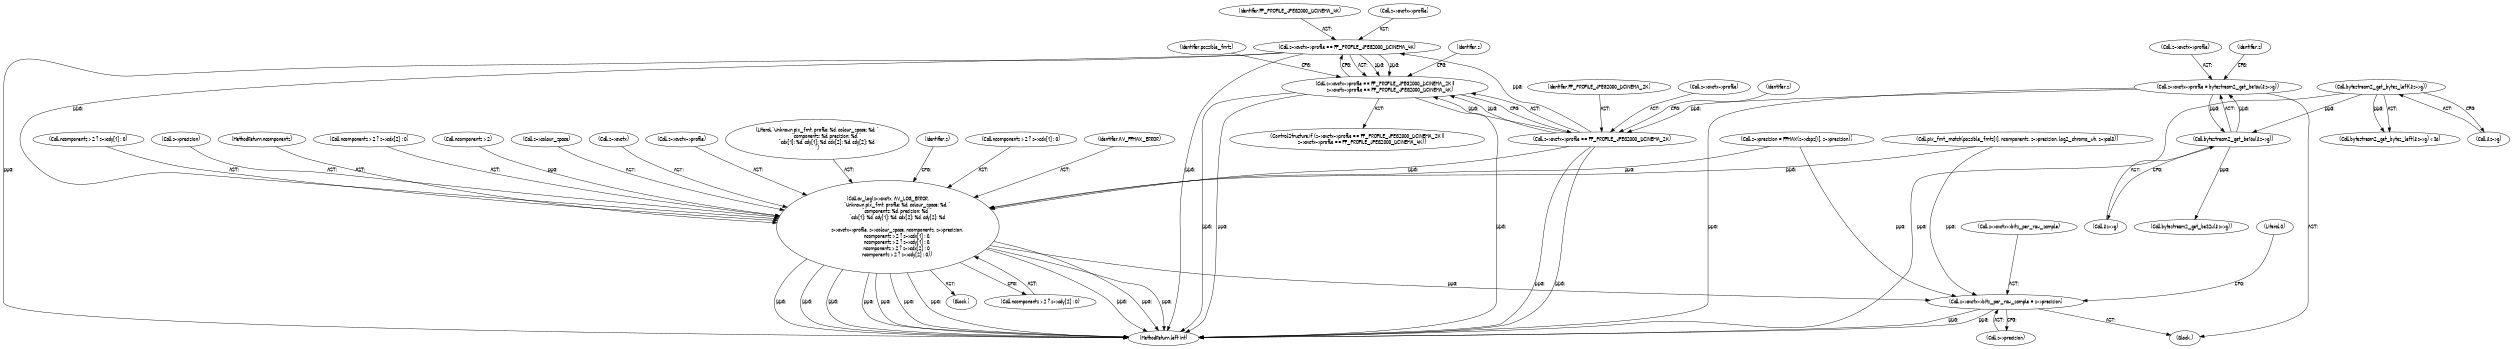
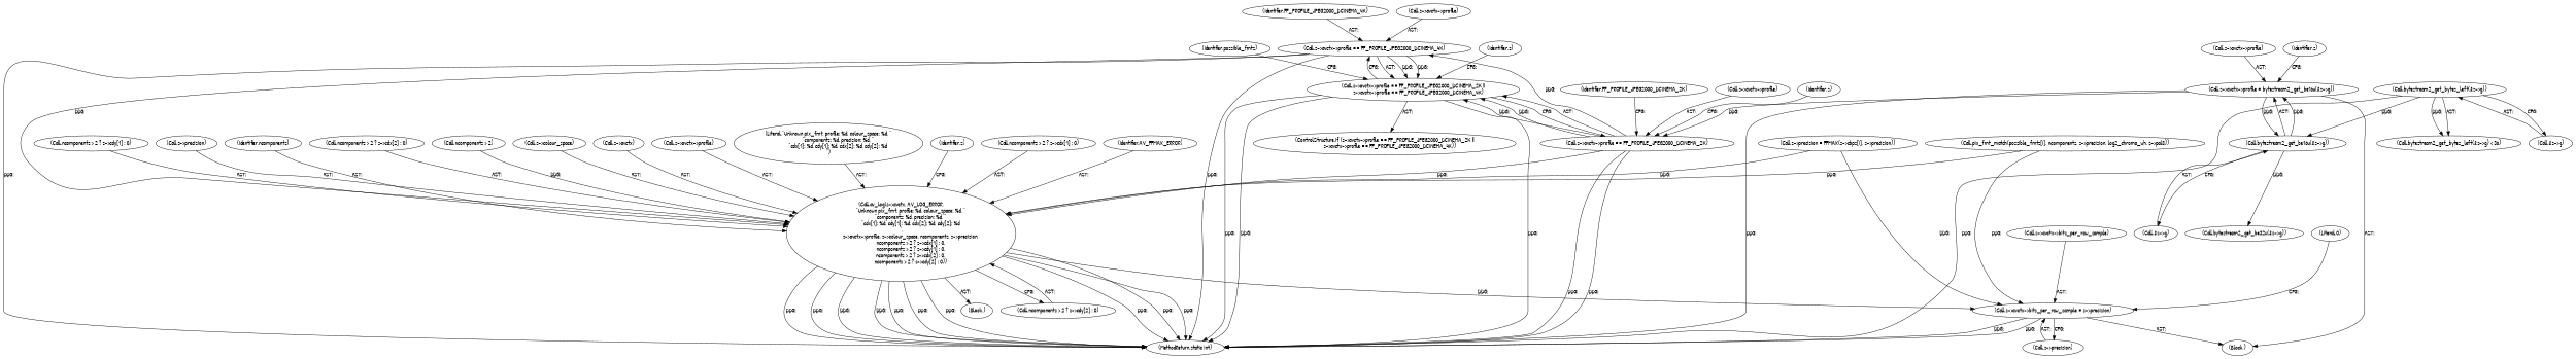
  digraph {
    fontname="Patrick Hand"
    node [fontname="Patrick Hand"]
    edge [fontname="Patrick Hand"]
    n1 [label="(Call,s->avctx->profile == FF_PROFILE_JPEG2000_DCINEMA_4K)"]
    n2 [label="(Call,s->avctx->profile == FF_PROFILE_JPEG2000_DCINEMA_2K ||\n        s->avctx->profile == FF_PROFILE_JPEG2000_DCINEMA_4K)"]
    n3 [label="(Call,av_log(s->avctx, AV_LOG_ERROR,\n               \"Unknown pix_fmt, profile: %d, colour_space: %d, \"\n               \"components: %d, precision: %d, \"\n               \"cdx[1]: %d, cdy[1]: %d, cdx[2]: %d, cdy[2]: %d\n\",\n               s->avctx->profile, s->colour_space, ncomponents, s->precision,\n               ncomponents > 2 ? s->cdx[1] : 0,\n               ncomponents > 2 ? s->cdy[1] : 0,\n               ncomponents > 2 ? s->cdx[2] : 0,\n               ncomponents > 2 ? s->cdy[2] : 0))"]
-   n4 [label="(MethodReturn,left int)"]
+   n4 [label="(MethodReturn,static int)"]
    n5 [label="(Call,s->avctx->profile == FF_PROFILE_JPEG2000_DCINEMA_2K)"]
    n6 [label="(ControlStructure,if (s->avctx->profile == FF_PROFILE_JPEG2000_DCINEMA_2K ||\n        s->avctx->profile == FF_PROFILE_JPEG2000_DCINEMA_4K))"]
    n7 [label="(Call,s->avctx->bits_per_raw_sample = s->precision)"]
    n8 [label="(Block,)"]
    n9 [label="(Call,ncomponents > 2 ? s->cdy[2] : 0)"]
    n10 [label="(Identifier,FF_PROFILE_JPEG2000_DCINEMA_4K)"]
    n11 [label="(Identifier,FF_PROFILE_JPEG2000_DCINEMA_2K)"]
    n12 [label="(Call,s->avctx->profile = bytestream2_get_be16u(&s->g))"]
    n13 [label="(Call,bytestream2_get_be16u(&s->g))"]
    n14 [label="(Block,)"]
    n15 [label="(Call,bytestream2_get_be32u(&s->g))"]
    n16 [label="(Call,&s->g)"]
    n17 [label="(Call,bytestream2_get_bytes_left(&s->g))"]
    n18 [label="(Call,bytestream2_get_bytes_left(&s->g) < 36)"]
    n19 [label="(Call,&s->g)"]
    n20 [label="(Call,s->precision)"]
    n21 [label="(Literal,\"Unknown pix_fmt, profile: %d, colour_space: %d, \"\n               \"components: %d, precision: %d, \"\n               \"cdx[1]: %d, cdy[1]: %d, cdx[2]: %d, cdy[2]: %d\n\")"]
    n22 [label="(Identifier,s)"]
    n23 [label="(Call,ncomponents > 2)"]
    n24 [label="(Call,s->colour_space)"]
    n25 [label="(Call,s->precision = FFMAX(s->cbps[i], s->precision))"]
    n26 [label="(Call,s->avctx->profile)"]
    n27 [label="(Call,s->avctx)"]
    n28 [label="(Call,s->avctx->profile)"]
    n29 [label="(Call,s->avctx->profile)"]
    n30 [label="(Call,pix_fmt_match(possible_fmts[i], ncomponents, s->precision, log2_chroma_wh, s->pal8))"]
    n31 [label="(Call,s->avctx->bits_per_raw_sample)"]
    n32 [label="(Identifier,s)"]
    n33 [label="(Call,ncomponents > 2 ? s->cdx[1] : 0)"]
    n34 [label="(Literal,0)"]
    n35 [label="(Identifier,AV_FFMAX_ERROR)"]
    n36 [label="(Call,ncomponents > 2 ? s->cdy[1] : 0)"]
    n37 [label="(Identifier,possible_fmts)"]
    n38 [label="(Identifier,s)"]
    n39 [label="(Call,s->avctx->profile)"]
    n40 [label="(Call,s->precision)"]
-   n41 [label="(MethodReturn,ncomponents)"]
+   n41 [label="(Identifier,ncomponents)"]
    n42 [label="(Identifier,s)"]
    n43 [label="(Call,ncomponents > 2 ? s->cdx[2] : 0)"]
    n1 -> n2 [label="AST: "]
    n1 -> n2 [label="DDG: "]
    n1 -> n2 [label="DDG: "]
    n1 -> n3 [label="DDG: "]
    n1 -> n4 [label="DDG: "]
    n1 -> n4 [label="DDG: "]
    n2 -> n1 [label="CFG: "]
    n2 -> n4 [label="DDG: "]
    n2 -> n4 [label="DDG: "]
    n2 -> n4 [label="DDG: "]
    n2 -> n5 [label="CFG: "]
    n2 -> n6 [label="AST: "]
    n3 -> n4 [label="DDG: "]
    n3 -> n4 [label="DDG: "]
    n3 -> n4 [label="DDG: "]
    n3 -> n4 [label="DDG: "]
    n3 -> n4 [label="DDG: "]
    n3 -> n4 [label="DDG: "]
    n3 -> n4 [label="DDG: "]
    n3 -> n4 [label="DDG: "]
    n3 -> n4 [label="DDG: "]
    n3 -> n4 [label="DDG: "]
    n3 -> n7 [label="DDG: "]
    n3 -> n8 [label="AST: "]
    n3 -> n9 [label="CFG: "]
    n5 -> n1 [label="DDG: "]
    n5 -> n2 [label="AST: "]
    n5 -> n2 [label="DDG: "]
    n5 -> n2 [label="DDG: "]
    n5 -> n3 [label="DDG: "]
    n5 -> n4 [label="DDG: "]
    n5 -> n4 [label="DDG: "]
    n7 -> n4 [label="DDG: "]
    n7 -> n4 [label="DDG: "]
    n7 -> n14 [label="AST: "]
    n7 -> n20 [label="CFG: "]
    n9 -> n3 [label="AST: "]
    n10 -> n1 [label="AST: "]
-   n11 -> n5 [label="AST: "]
+   n11 -> n5 [label="CFG: "]
    n12 -> n4 [label="DDG: "]
    n12 -> n5 [label="DDG: "]
    n12 -> n13 [label="DDG: "]
    n12 -> n14 [label="AST: "]
    n13 -> n12 [label="AST: "]
    n13 -> n12 [label="DDG: "]
    n13 -> n15 [label="DDG: "]
    n13 -> n16 [label="CFG: "]
    n16 -> n13 [label="AST: "]
    n17 -> n4 [label="DDG: "]
    n17 -> n13 [label="DDG: "]
    n17 -> n18 [label="AST: "]
    n17 -> n18 [label="DDG: "]
    n17 -> n19 [label="CFG: "]
    n19 -> n17 [label="AST: "]
    n20 -> n7 [label="AST: "]
    n21 -> n3 [label="AST: "]
    n22 -> n2 [label="CFG: "]
    n23 -> n3 [label="DDG: "]
    n24 -> n3 [label="AST: "]
    n25 -> n3 [label="DDG: "]
    n25 -> n7 [label="DDG: "]
    n26 -> n5 [label="AST: "]
    n27 -> n3 [label="AST: "]
    n28 -> n12 [label="AST: "]
    n29 -> n3 [label="AST: "]
    n30 -> n3 [label="DDG: "]
    n30 -> n7 [label="DDG: "]
    n31 -> n7 [label="AST: "]
    n32 -> n3 [label="CFG: "]
    n33 -> n3 [label="AST: "]
    n34 -> n7 [label="CFG: "]
    n35 -> n3 [label="AST: "]
    n36 -> n3 [label="AST: "]
    n37 -> n2 [label="CFG: "]
    n38 -> n12 [label="CFG: "]
    n39 -> n1 [label="AST: "]
    n40 -> n3 [label="AST: "]
    n41 -> n3 [label="AST: "]
    n42 -> n5 [label="CFG: "]
    n43 -> n3 [label="AST: "]
  }
